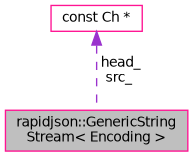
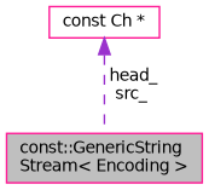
  digraph {
    node [color=deeppink fontname=Helvetica fontsize=10 shape=box style=filled]
-   n1 [fillcolor=grey75 fontcolor=black height=0.2 label="rapidjson::GenericString\lStream\< Encoding \>" width=0.4]
+   n1 [fillcolor=grey75 fontcolor=black height=0.2 label="const::GenericString\lStream\< Encoding \>" width=0.4]
    n2 [fillcolor=white height=0.2 label="const Ch *" width=0.4]
    n2 -> n1 [color=darkorchid3 dir=back fontname=Helvetica fontsize=10 label=" head_\nsrc_" labelfontname=Helvetica labelfontsize=10 style=dashed]
  }
